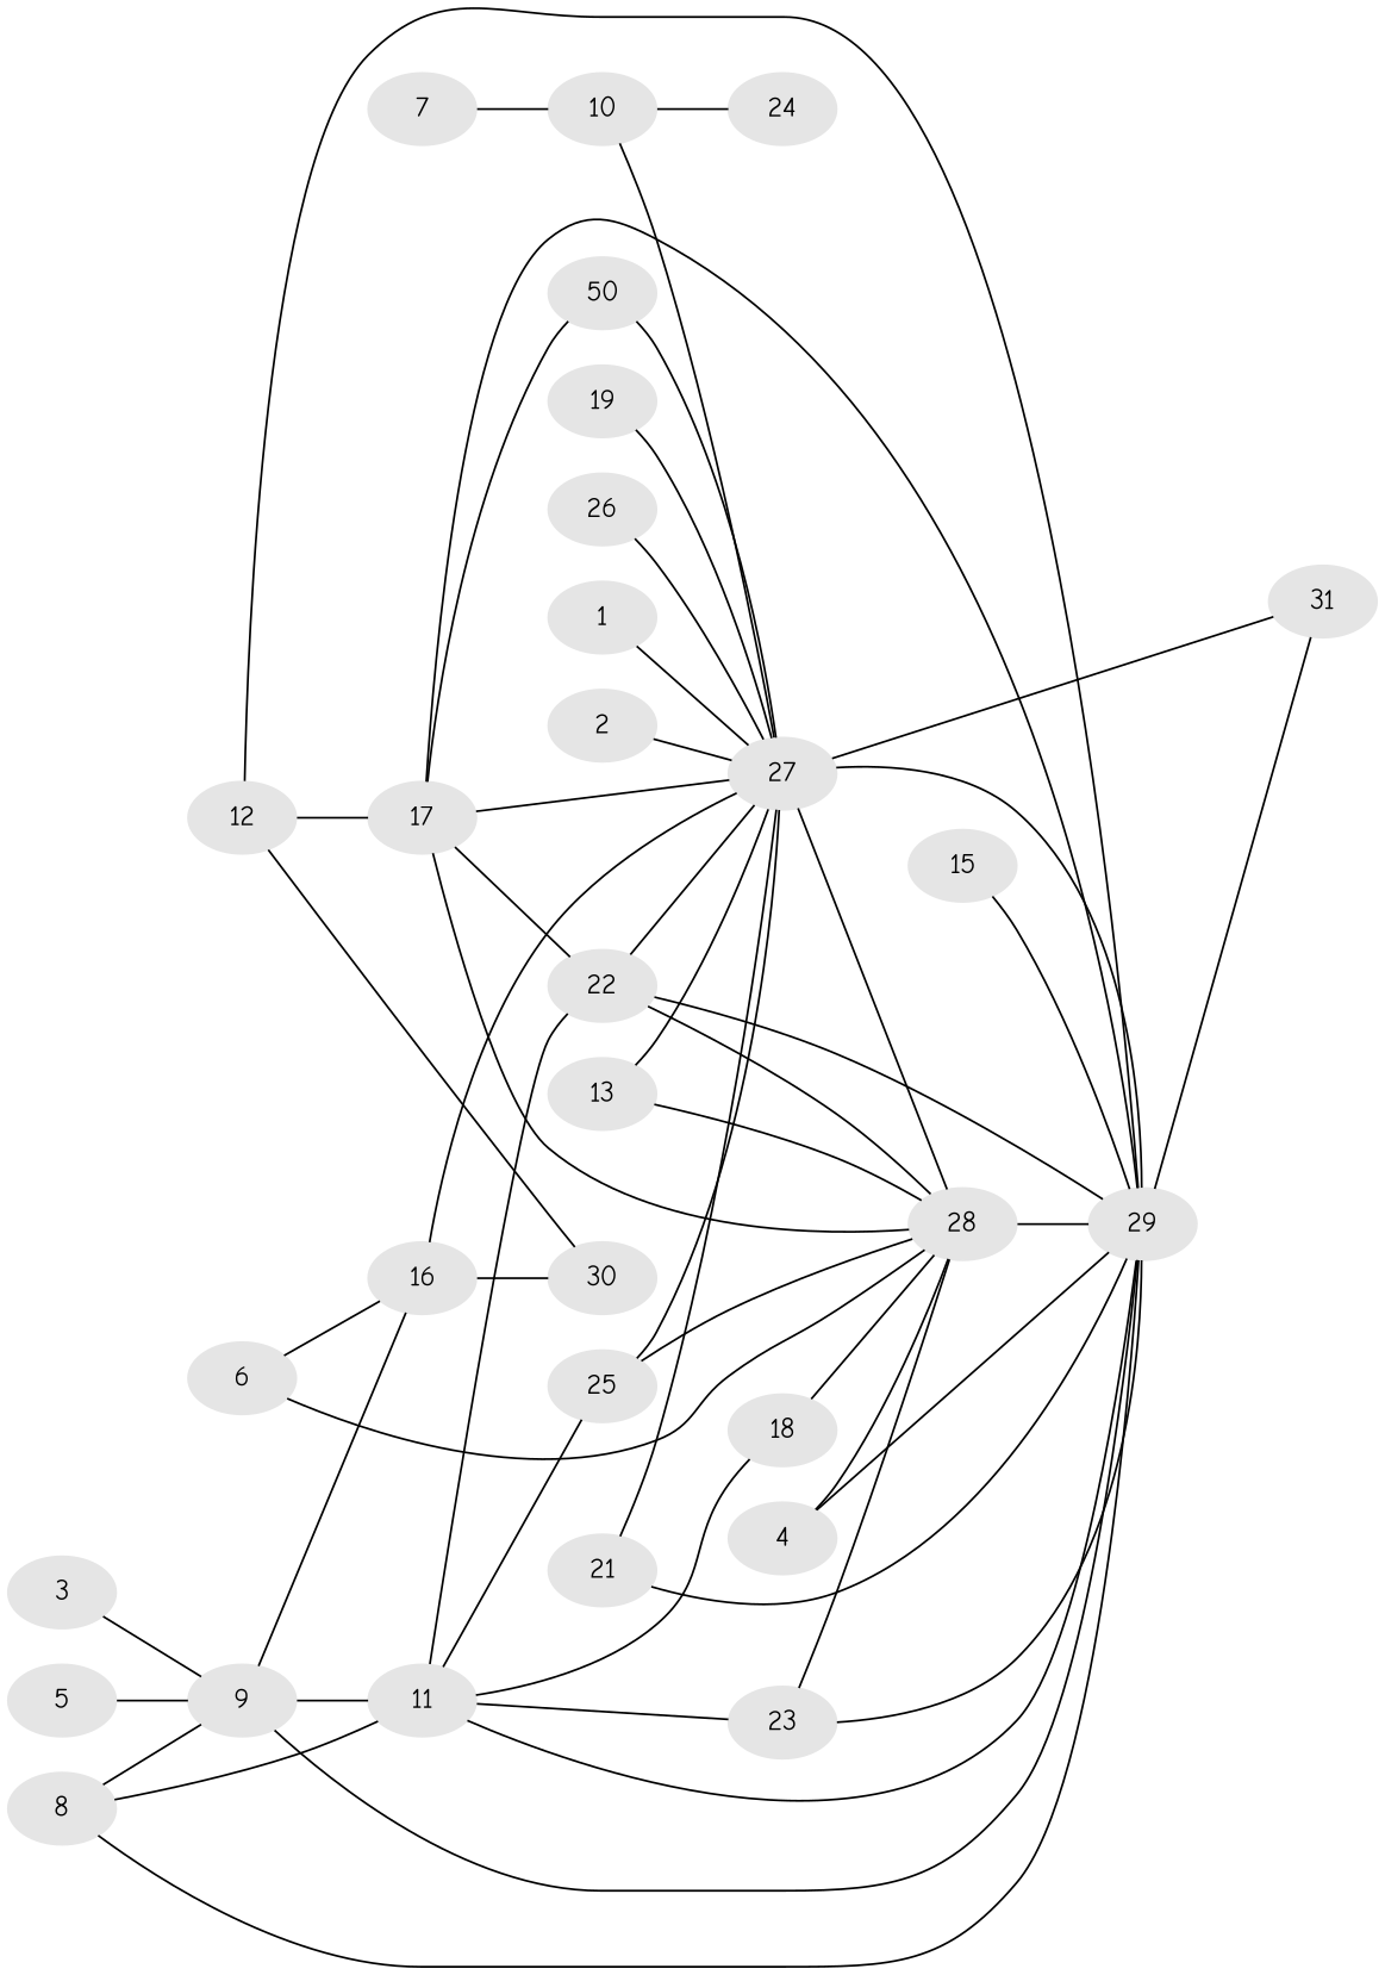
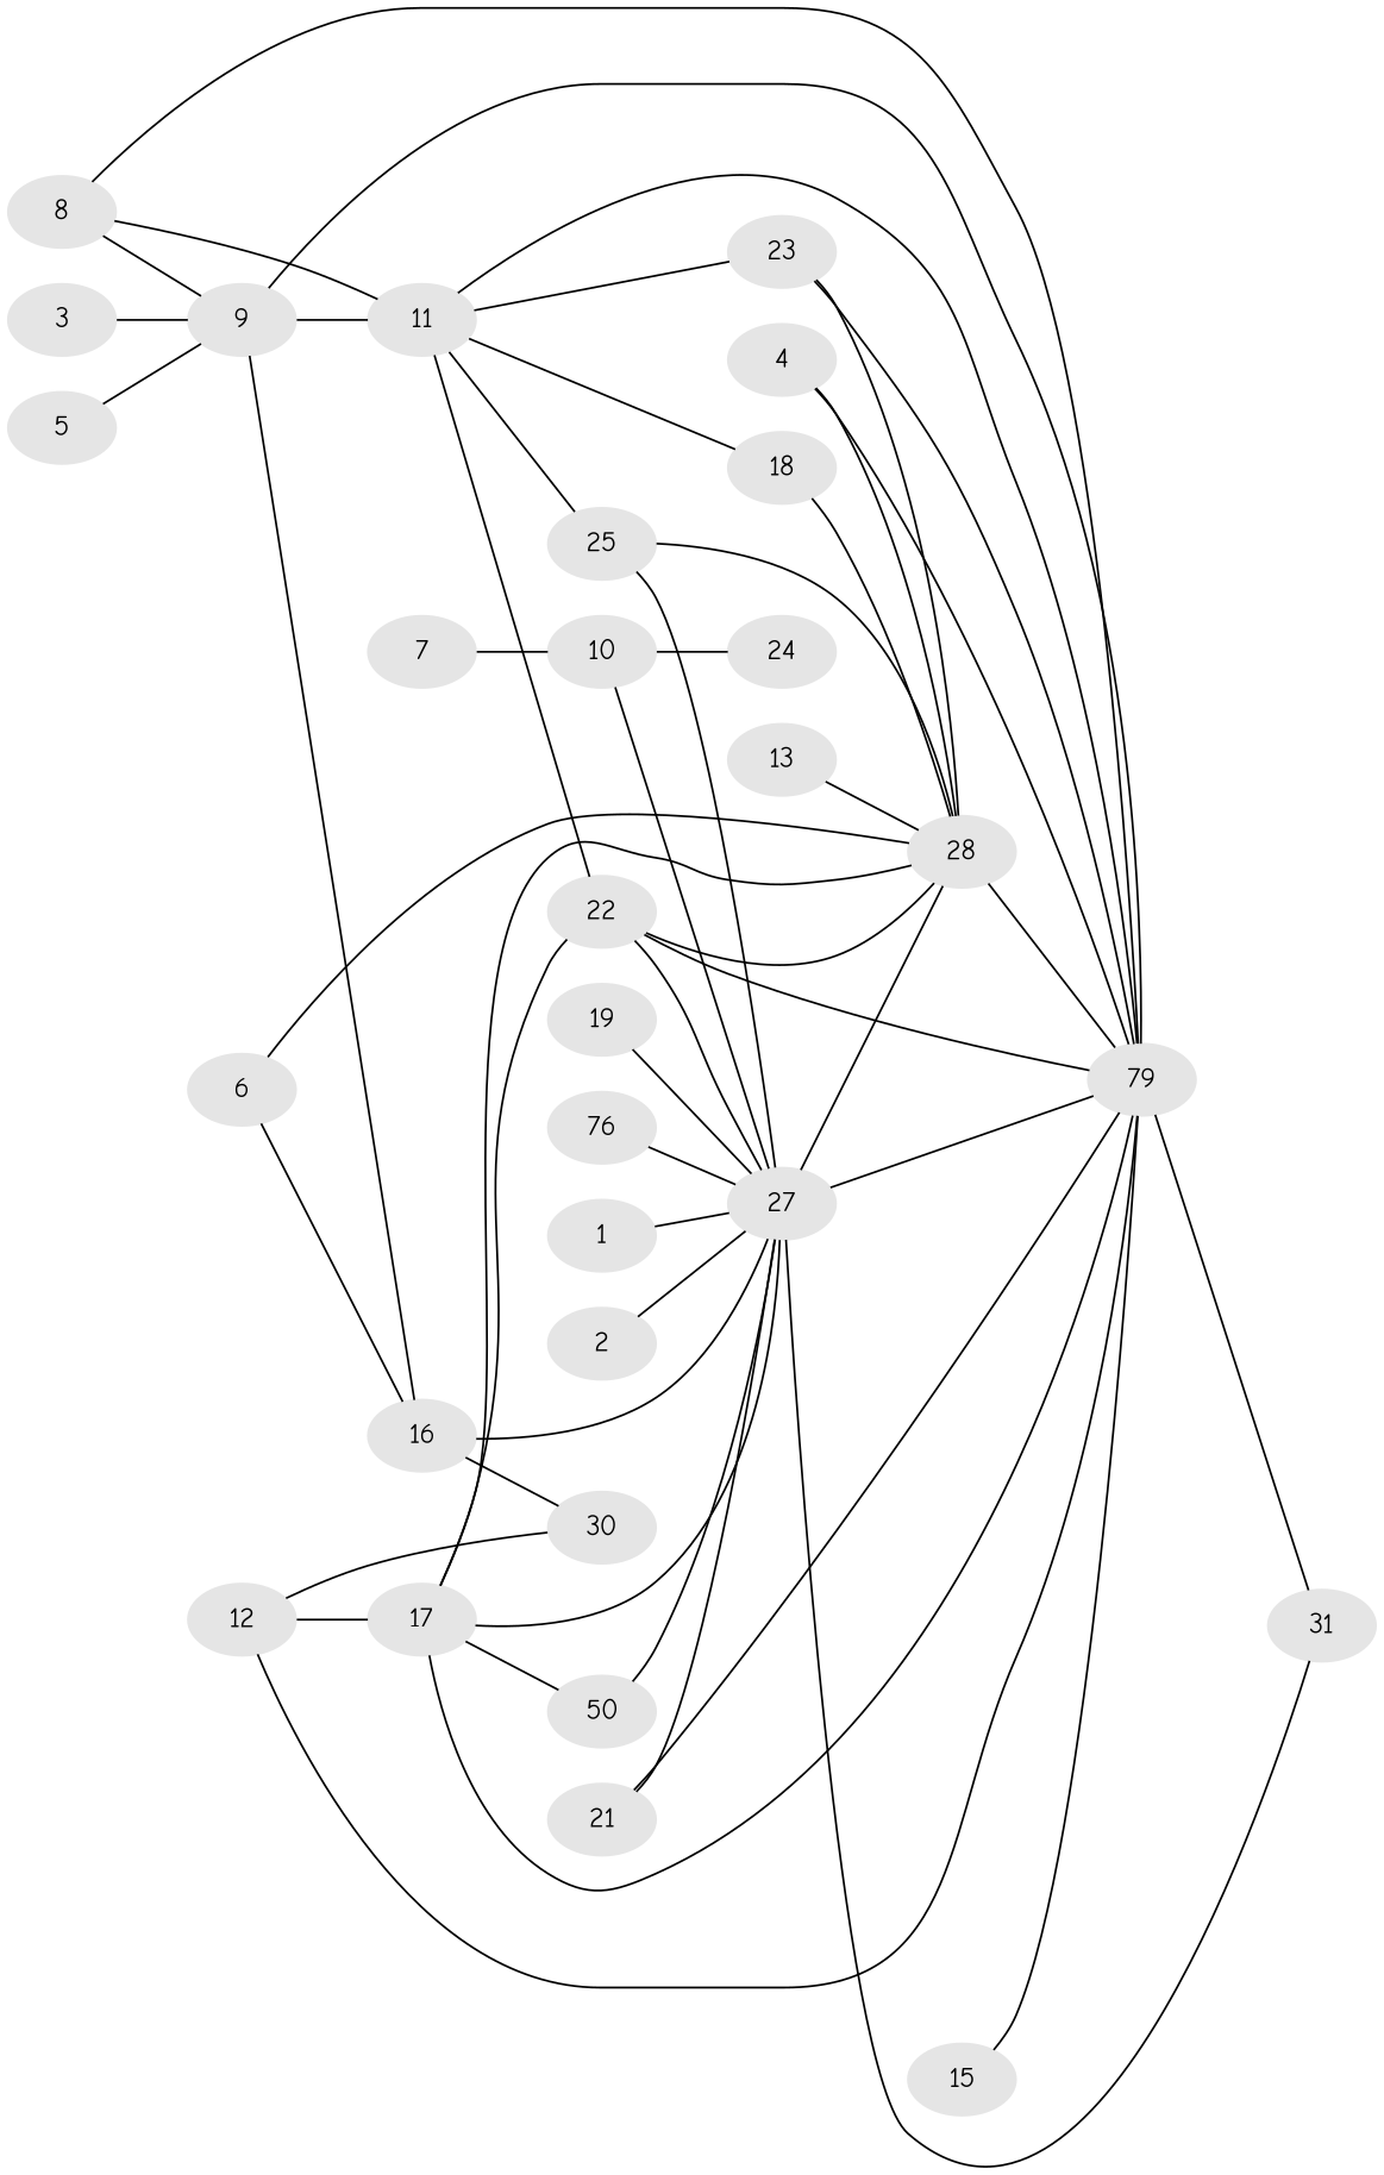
  graph {
    fontname="Comic Neue"
    rankdir=LR
    node [color=gray90 fontname="Comic Neue" style=filled]
    edge [fontname="Comic Neue" weight=1.0]
    1
    27
    28
-   29
+   29 [label=79]
    31
    2
    3
    9
    16
    11
    4
    5
    6
    30
    7
    10
    24
    8
    18
    22
    23
    25
    12
    17
    n25 [label=50]
    13
    15
    19
    21
-   26
+   26 [label=76]
    1 -- 27
    27 -- 28 [weight=2.0]
    27 -- 29
    27 -- 31
    28 -- 29
    29 -- 31
    2 -- 27
    3 -- 9
    9 -- 29
    9 -- 16
    9 -- 11
    16 -- 27
    16 -- 30 [weight=2.0]
    11 -- 29
    11 -- 18
    11 -- 22
    11 -- 23
    11 -- 25
    4 -- 28
    4 -- 29
    5 -- 9
    6 -- 28
    6 -- 16
    7 -- 10
    10 -- 27
    10 -- 24
    8 -- 29
    8 -- 9
    8 -- 11
    18 -- 28
    22 -- 27
    22 -- 28
    22 -- 29
    23 -- 28
    23 -- 29
    25 -- 27
    25 -- 28
    12 -- 29
    12 -- 30
    12 -- 17
    17 -- 27
    17 -- 28
    17 -- 29
    17 -- 22
    17 -- n25
    n25 -- 27 [weight=2.0]
-   13 -- 27
    13 -- 28
    15 -- 29
    19 -- 27
    21 -- 27
    21 -- 29
    26 -- 27
  }
